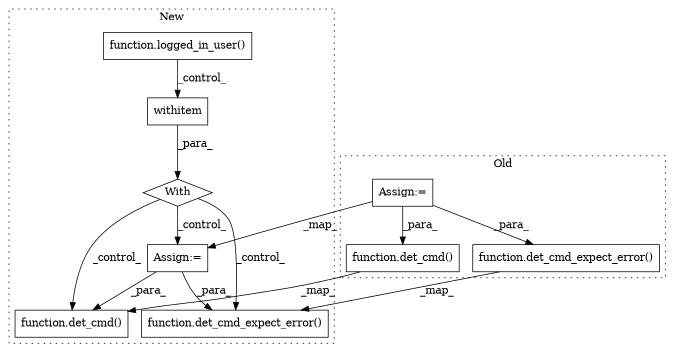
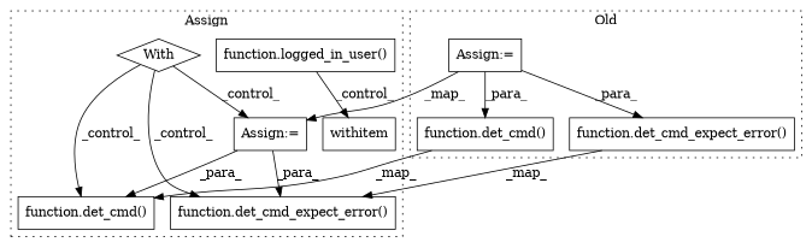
  digraph {
    node [a=75 l="8,13" shape=box]
    n1 [label="function.det_cmd()" s="2729,2794"]
    n2 [a=68 l=3 label="Assign:=" s=2116]
    n3 [l="21,1" label="function.det_cmd_expect_error()" s="2837,2918"]
    n4 [label="function.det_cmd()" s="3152,3217"]
    n5 [l="15,1" label="function.logged_in_user()" s="2442,2474"]
    n6 [a=49 l=14 label=withitem s=2442]
    n7 [a=39 l="5,29" label=With s="2437,2456" shape=diamond]
    n8 [a=68 l=3 label="Assign:=" s=2495]
    n9 [l="21,1" label="function.det_cmd_expect_error()" s="3268,3349"]
    subgraph cluster_1 {
      label=Old
      style=dotted
      n1
      n2
      n3
    }
    subgraph cluster_2 {
-     label=New
+     label=Assign
      style=dotted
      n4
      n5
      n6
      n7
      n8
      n9
    }
    n1 -> n4 [label=_map_]
    n2 -> n1 [label=_para_]
    n2 -> n3 [label=_para_]
    n2 -> n8 [label=_map_]
    n3 -> n9 [label=_map_]
    n5 -> n6 [label=_control_]
-   n6 -> n7 [label=_para_]
    n7 -> n4 [label=_control_]
    n7 -> n8 [label=_control_]
    n7 -> n9 [label=_control_]
    n8 -> n4 [label=_para_]
    n8 -> n9 [label=_para_]
  }
